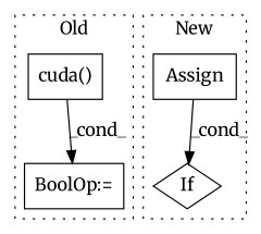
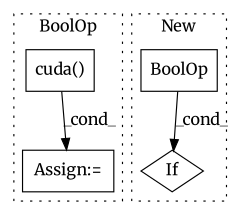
  digraph {
    fontname=Merriweather
    node [fontname=Merriweather shape=box]
    edge [fontname=Merriweather]
    n1 [a=75 l=21 label="cuda()" s=3727]
-   n2 [a=68 l=1 label="BoolOp:=" s=3712]
-   n3 [a=72 l=28 label=Assign s=5214]
+   n2 [a=68 l=1 label="Assign:=" s=3712]
+   n3 [a=72 l=28 label=BoolOp s=5214]
    n4 [a=96 l=3 label=If s=5211 shape=diamond]
    subgraph cluster_1 {
-     label=Old
+     label=BoolOp
      style=dotted
      n1
      n2
    }
    subgraph cluster_2 {
      label=New
      style=dotted
      n3
      n4
    }
    n1 -> n2 [label=_cond_]
    n3 -> n4 [label=_cond_]
  }
